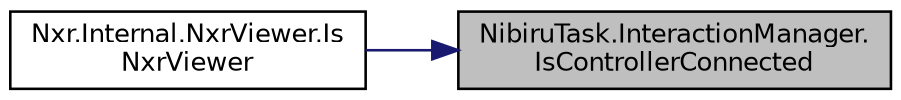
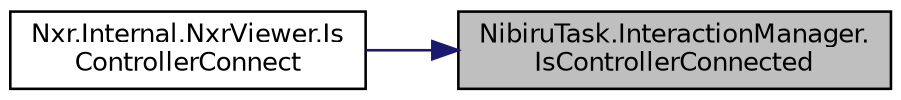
  digraph {
    rankdir=RL
    node [color=black fontname=Helvetica fontsize=10 shape=record style=filled]
    n1 [fillcolor=grey75 fontcolor=black height=0.2 label="NibiruTask.InteractionManager.\lIsControllerConnected" width=0.4]
-   n2 [fillcolor=white height=0.2 label="Nxr.Internal.NxrViewer.Is\lNxrViewer" width=0.4]
+   n2 [fillcolor=white height=0.2 label="Nxr.Internal.NxrViewer.Is\lControllerConnect" width=0.4]
    n1 -> n2 [color=midnightblue dir=back fontname=Helvetica fontsize=10 labelfontname=Helvetica labelfontsize=10 style=solid]
  }
